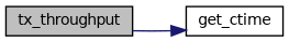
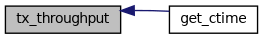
  digraph {
    rankdir=LR
    node [color=black fontname=Helvetica fontsize=10 shape=record style=filled]
    n1 [fillcolor=grey75 fontcolor=black height=0.2 label=tx_throughput width=0.4]
    n2 [fillcolor=white height=0.2 label=get_ctime width=0.4]
-   n1 -> n2 [color=midnightblue fontname=Helvetica fontsize=10 labelfontname=Helvetica labelfontsize=10 style=solid]
+   n2 -> n1 [color=midnightblue fontname=Helvetica fontsize=10 labelfontname=Helvetica labelfontsize=10 style=solid]
  }
